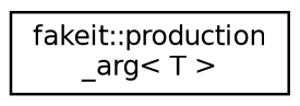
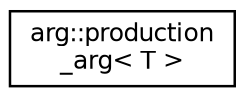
  digraph {
    rankdir=LR
-   n1 [color=black fillcolor=white fontname=Helvetica fontsize=10 height=0.2 label="fakeit::production\l_arg\< T \>" shape=record style=filled width=0.4]
+   n1 [color=black fillcolor=white fontname=Helvetica fontsize=10 height=0.2 label="arg::production\l_arg\< T \>" shape=record style=filled width=0.4]
  }
